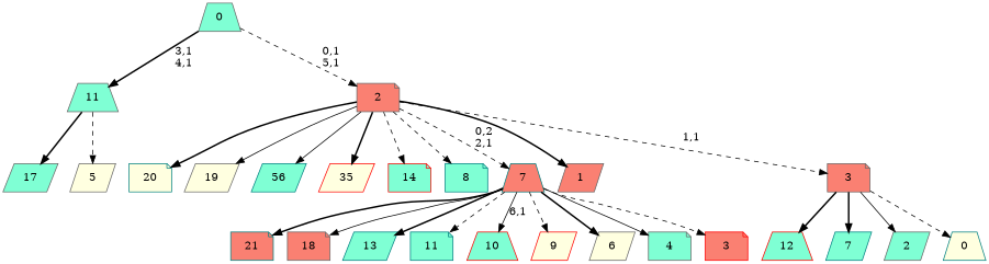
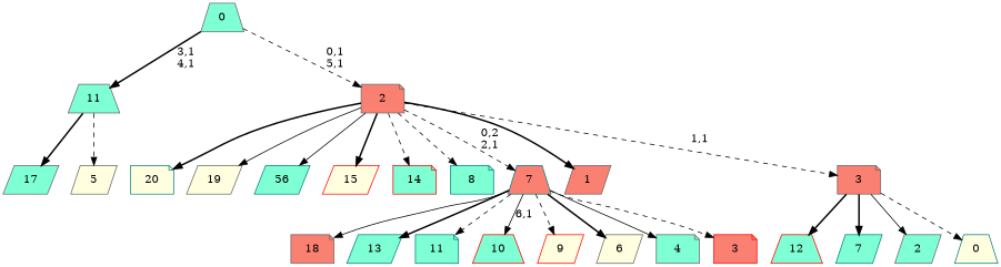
  digraph {
    node [color=gray40 fillcolor=aquamarine shape=parallelogram style=filled]
    edge [style=bold]
-   n1 [color=teal fillcolor=salmon label=21 shape=note]
    n2 [color=teal fillcolor=lightyellow label=20 shape=note]
    n3 [fillcolor=lightyellow label=19]
    n4 [fillcolor=salmon label=18 shape=note]
    n5 [label=17]
    n6 [color=teal label=56]
-   n7 [color=red fillcolor=lightyellow label=35]
+   n7 [color=red fillcolor=lightyellow label=15]
    n8 [color=red label=14 shape=note]
    n9 [color=teal label=13]
    n10 [color=red label=12 shape=trapezium]
    n11 [color=teal label=11 shape=note]
    n12 [color=red label=10 shape=trapezium]
    n13 [color=red fillcolor=lightyellow label=9]
    n14 [color=teal label=8 shape=note]
    n15 [color=teal label=7]
    n16 [fillcolor=lightyellow label=6]
    n17 [fillcolor=lightyellow label=5]
    11 [shape=trapezium]
    n19 [label=4 shape=note]
    n20 [color=red fillcolor=salmon label=3 shape=note]
    7 [color=teal fillcolor=salmon shape=trapezium]
    n22 [label=2]
    n23 [fillcolor=salmon label=1]
    n24 [color=teal fillcolor=lightyellow label=0 shape=trapezium]
    3 [fillcolor=salmon shape=note]
    2 [fillcolor=salmon shape=note]
    0 [shape=trapezium]
    11 -> n5
    11 -> n17 [style=dashed]
-   7 -> n1
    7 -> n4 [style=solid]
    7 -> n9
    7 -> n11 [style=dashed]
    7 -> n12 [label="6,1" style=solid]
    7 -> n13 [style=dashed]
    7 -> n16
    7 -> n19 [style=solid]
    7 -> n20 [style=dashed]
    3 -> n10
    3 -> n15
    3 -> n22 [style=solid]
    3 -> n24 [style=dashed]
    2 -> n2
    2 -> n3 [style=solid]
    2 -> n6 [style=solid]
    2 -> n7
    2 -> n8 [style=dashed]
    2 -> n14 [style=dashed]
    2 -> 7 [label="0,2\n2,1" style=dashed]
    2 -> n23
    2 -> 3 [label="1,1" style=dashed]
    0 -> 11 [label="3,1\n4,1"]
    0 -> 2 [label="0,1\n5,1" style=dashed]
  }
